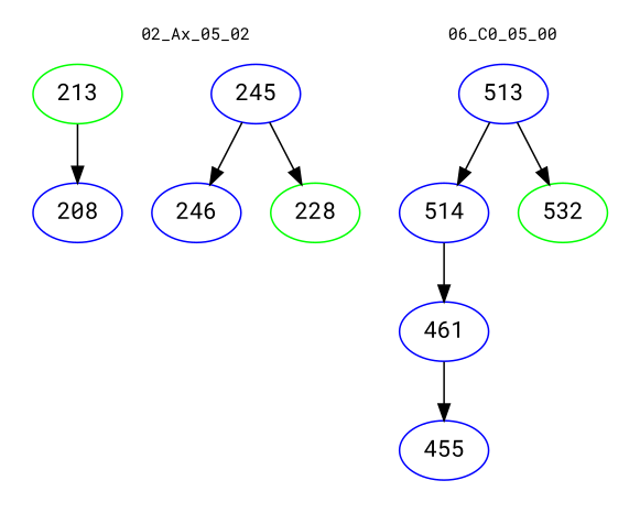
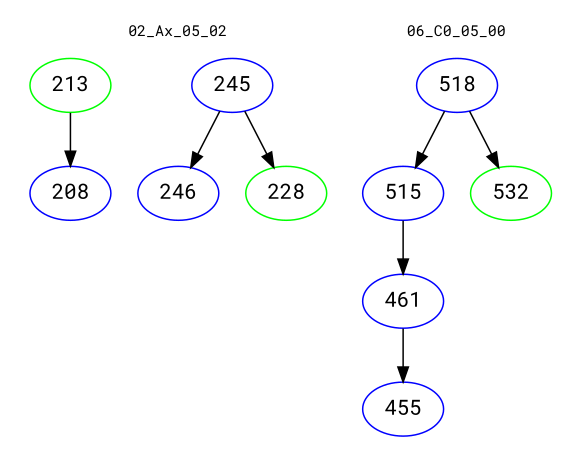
  digraph {
    fontname="Roboto Mono"
    node [color=blue fontname="Roboto Mono"]
    edge [color=black fontname="Roboto Mono"]
    n1 [label=245]
    n2 [label=246]
    n3 [color=green label=228]
    n4 [color=green label=213]
    n5 [label=208]
-   n6 [label=513]
-   n7 [label=514]
+   n6 [label=518]
+   n7 [label=515]
    n8 [color=green label=532]
    n9 [label=461]
    n10 [label=455]
    subgraph cluster_1 {
      color=white
      fontsize=10
      label="02_Ax_05_02"
      n1
      n2
      n3
      n4
      n5
    }
    subgraph cluster_2 {
      color=white
      fontsize=10
      label="06_C0_05_00"
      n6
      n7
      n8
      n9
      n10
    }
    n1 -> n2
    n1 -> n3
    n4 -> n5
    n6 -> n7
    n6 -> n8
    n7 -> n9
    n9 -> n10
  }
